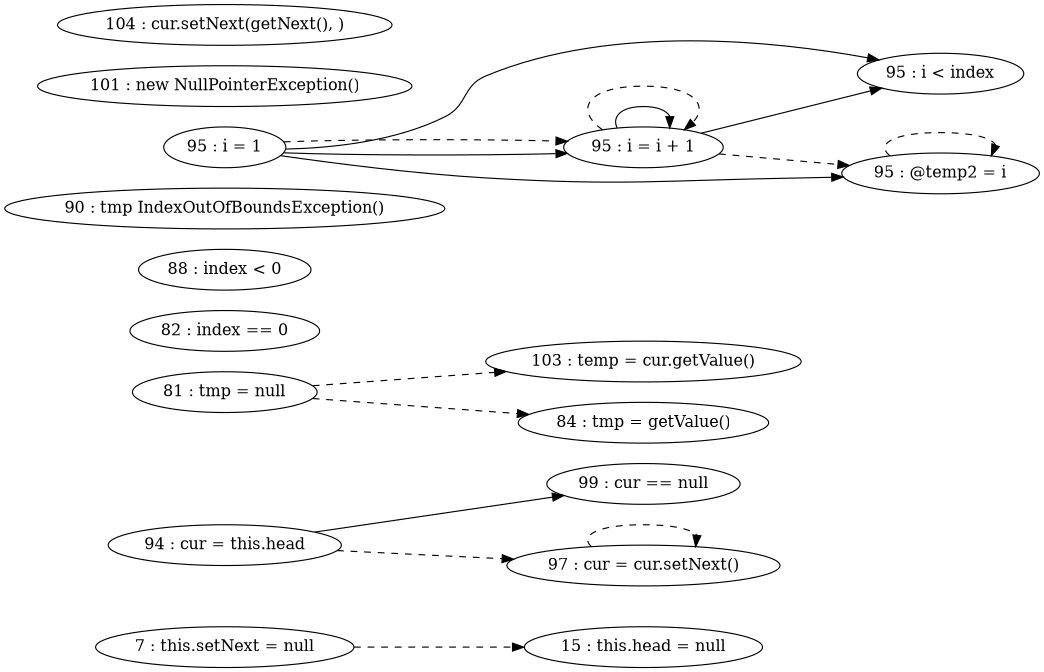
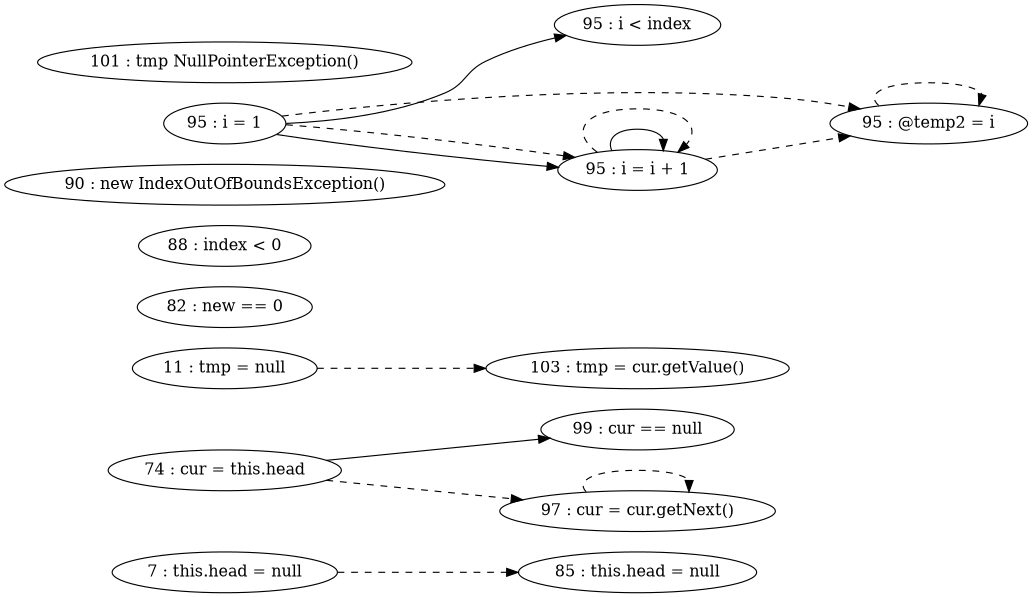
  digraph {
    rankdir=LR
    edge [style=dashed]
-   "7 : this.head = null" [label="7 : this.setNext = null"]
-   "85 : this.head = null" [label="15 : this.head = null"]
-   "94 : cur = this.head"
+   "7 : this.head = null"
+   "85 : this.head = null"
+   "94 : cur = this.head" [label="74 : cur = this.head"]
    "99 : cur == null"
-   "97 : cur = cur.getNext()" [label="97 : cur = cur.setNext()"]
-   "81 : tmp = null"
-   "103 : tmp = cur.getValue()" [label="103 : temp = cur.getValue()"]
-   "84 : tmp = getValue()"
-   "82 : index == 0"
+   "97 : cur = cur.getNext()"
+   "81 : tmp = null" [label="11 : tmp = null"]
+   "103 : tmp = cur.getValue()"
+   "82 : index == 0" [label="82 : new == 0"]
    "88 : index < 0"
-   "90 : new IndexOutOfBoundsException()" [label="90 : tmp IndexOutOfBoundsException()"]
+   "90 : new IndexOutOfBoundsException()"
    "95 : i = 1"
    "95 : i < index"
    "95 : @temp2 = i"
    "95 : i = i + 1"
-   "101 : new NullPointerException()"
-   "104 : cur.setNext(getNext(), )"
+   "101 : new NullPointerException()" [label="101 : tmp NullPointerException()"]
    "7 : this.head = null" -> "85 : this.head = null"
    "94 : cur = this.head" -> "99 : cur == null" [style=""]
    "94 : cur = this.head" -> "97 : cur = cur.getNext()"
    "97 : cur = cur.getNext()" -> "97 : cur = cur.getNext()"
    "81 : tmp = null" -> "103 : tmp = cur.getValue()"
-   "81 : tmp = null" -> "84 : tmp = getValue()"
    "95 : i = 1" -> "95 : i < index" [style=""]
-   "95 : i = 1" -> "95 : @temp2 = i" [style=""]
+   "95 : i = 1" -> "95 : @temp2 = i"
    "95 : i = 1" -> "95 : i = i + 1" [style=""]
    "95 : i = 1" -> "95 : i = i + 1"
    "95 : @temp2 = i" -> "95 : @temp2 = i"
-   "95 : i = i + 1" -> "95 : i < index" [style=""]
    "95 : i = i + 1" -> "95 : @temp2 = i"
    "95 : i = i + 1" -> "95 : i = i + 1" [style=""]
    "95 : i = i + 1" -> "95 : i = i + 1"
  }
